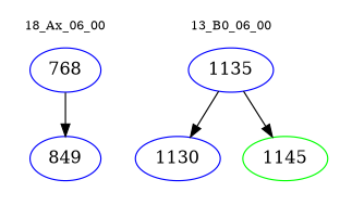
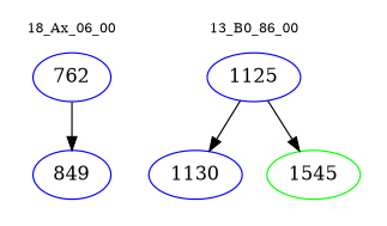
  digraph {
    node [color=blue]
    edge [color=black]
-   n1 [label=768]
+   n1 [label=762]
    n2 [label=849]
-   n3 [label=1135]
+   n3 [label=1125]
    n4 [label=1130]
-   n5 [color=green label=1145]
+   n5 [color=green label=1545]
    subgraph cluster_1 {
      color=white
      fontsize=10
      label="18_Ax_06_00"
      n1
      n2
    }
    subgraph cluster_2 {
      color=white
      fontsize=10
-     label="13_B0_06_00"
+     label="13_B0_86_00"
      n3
      n4
      n5
    }
    n1 -> n2
    n3 -> n4
    n3 -> n5
  }
